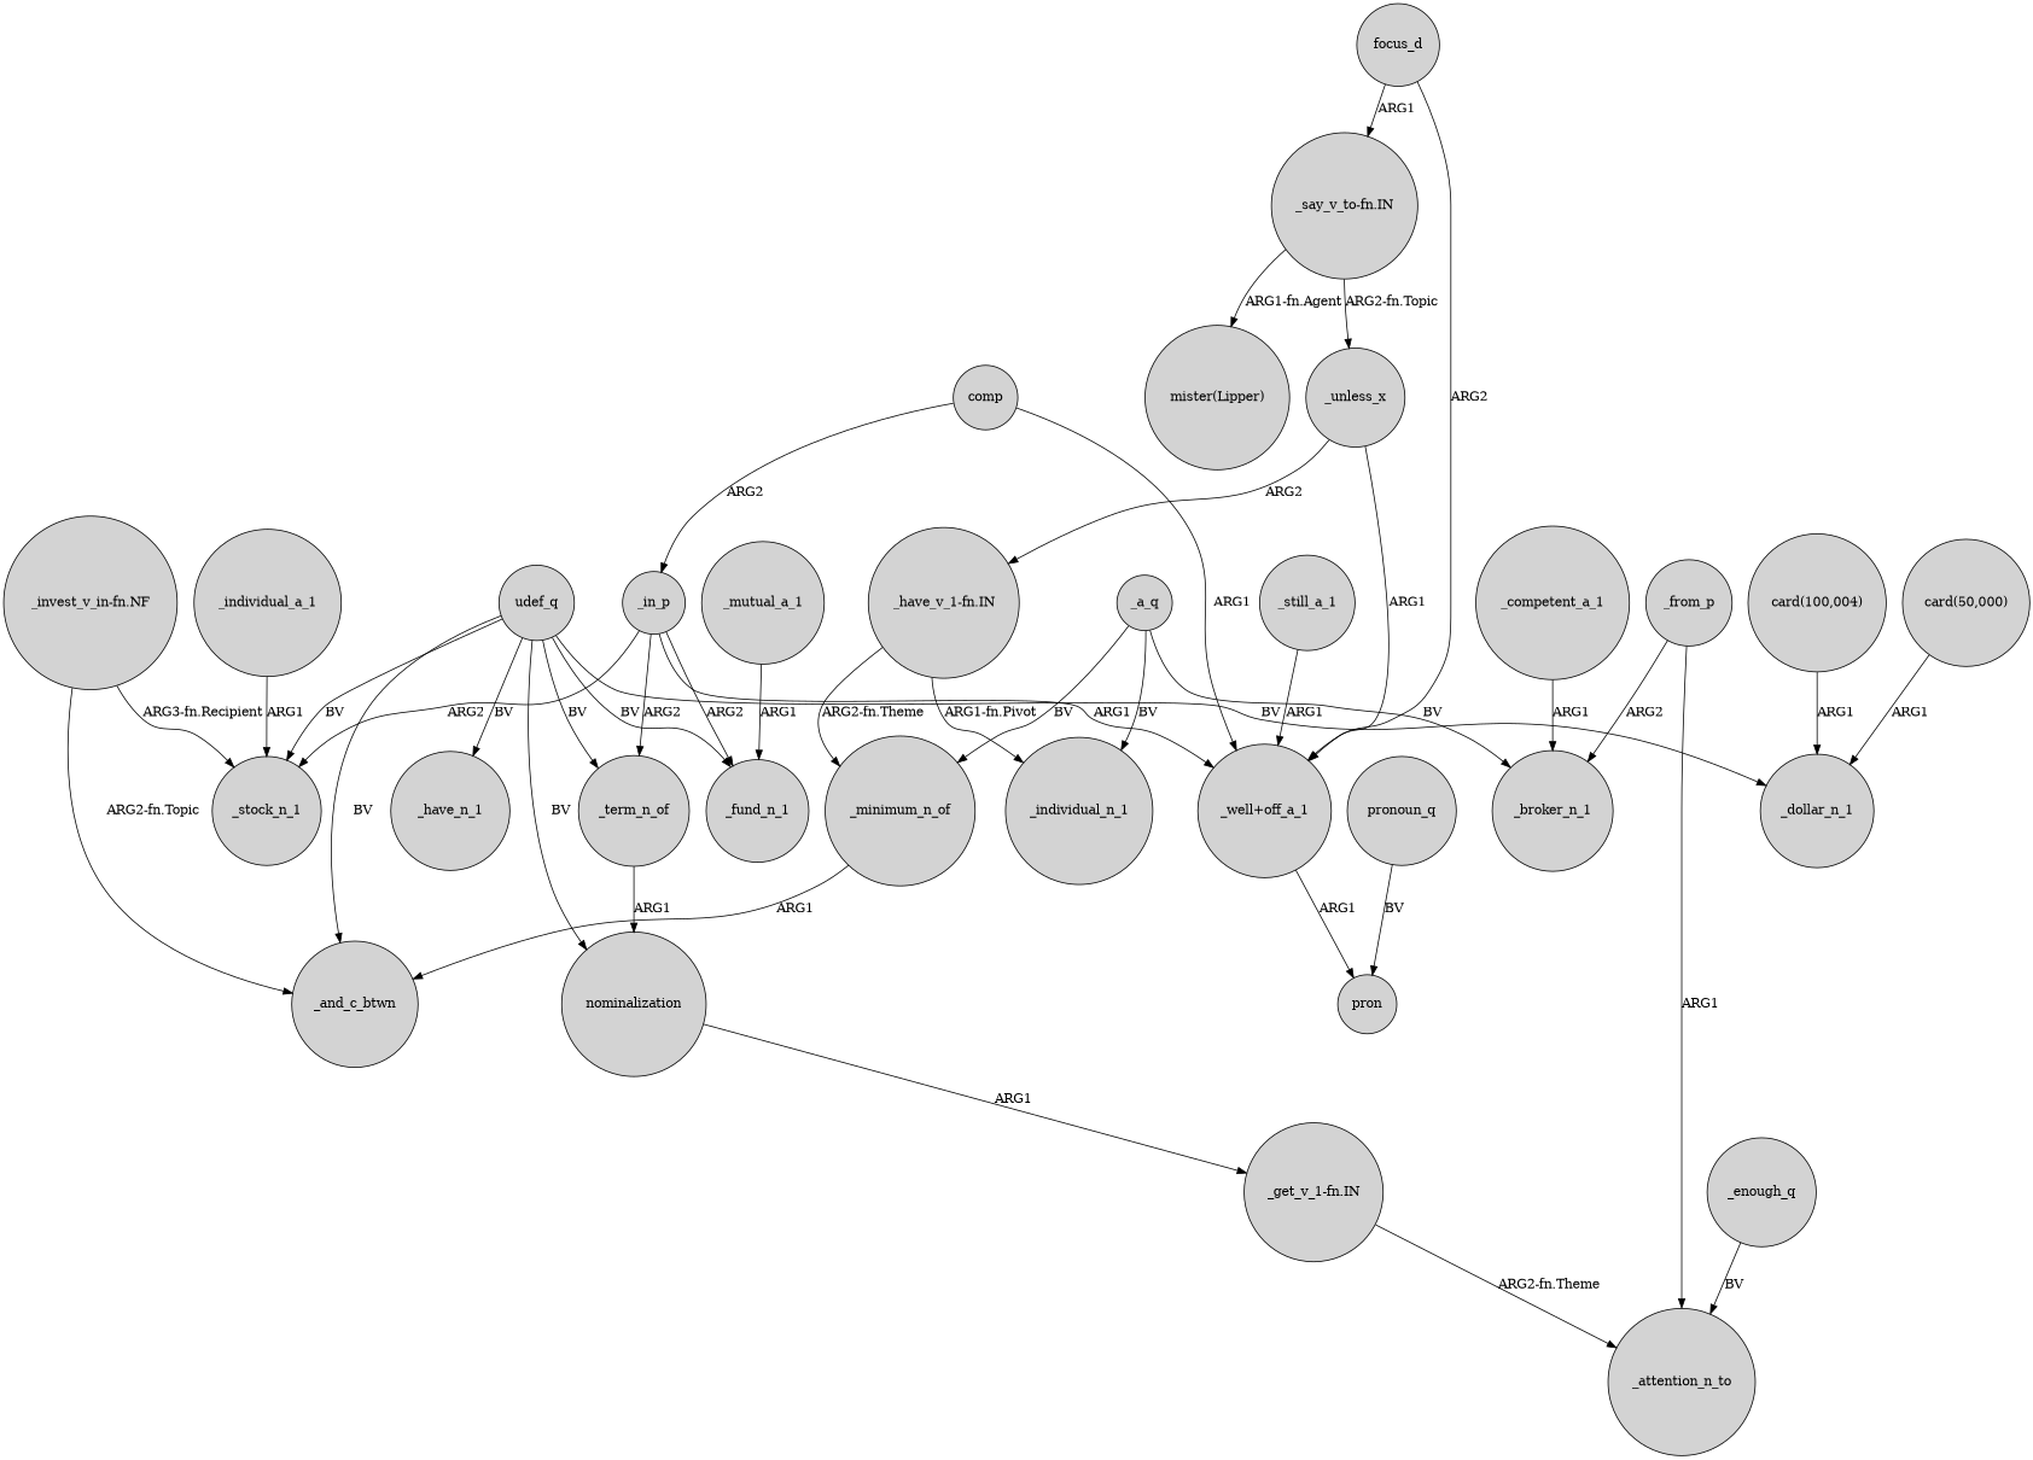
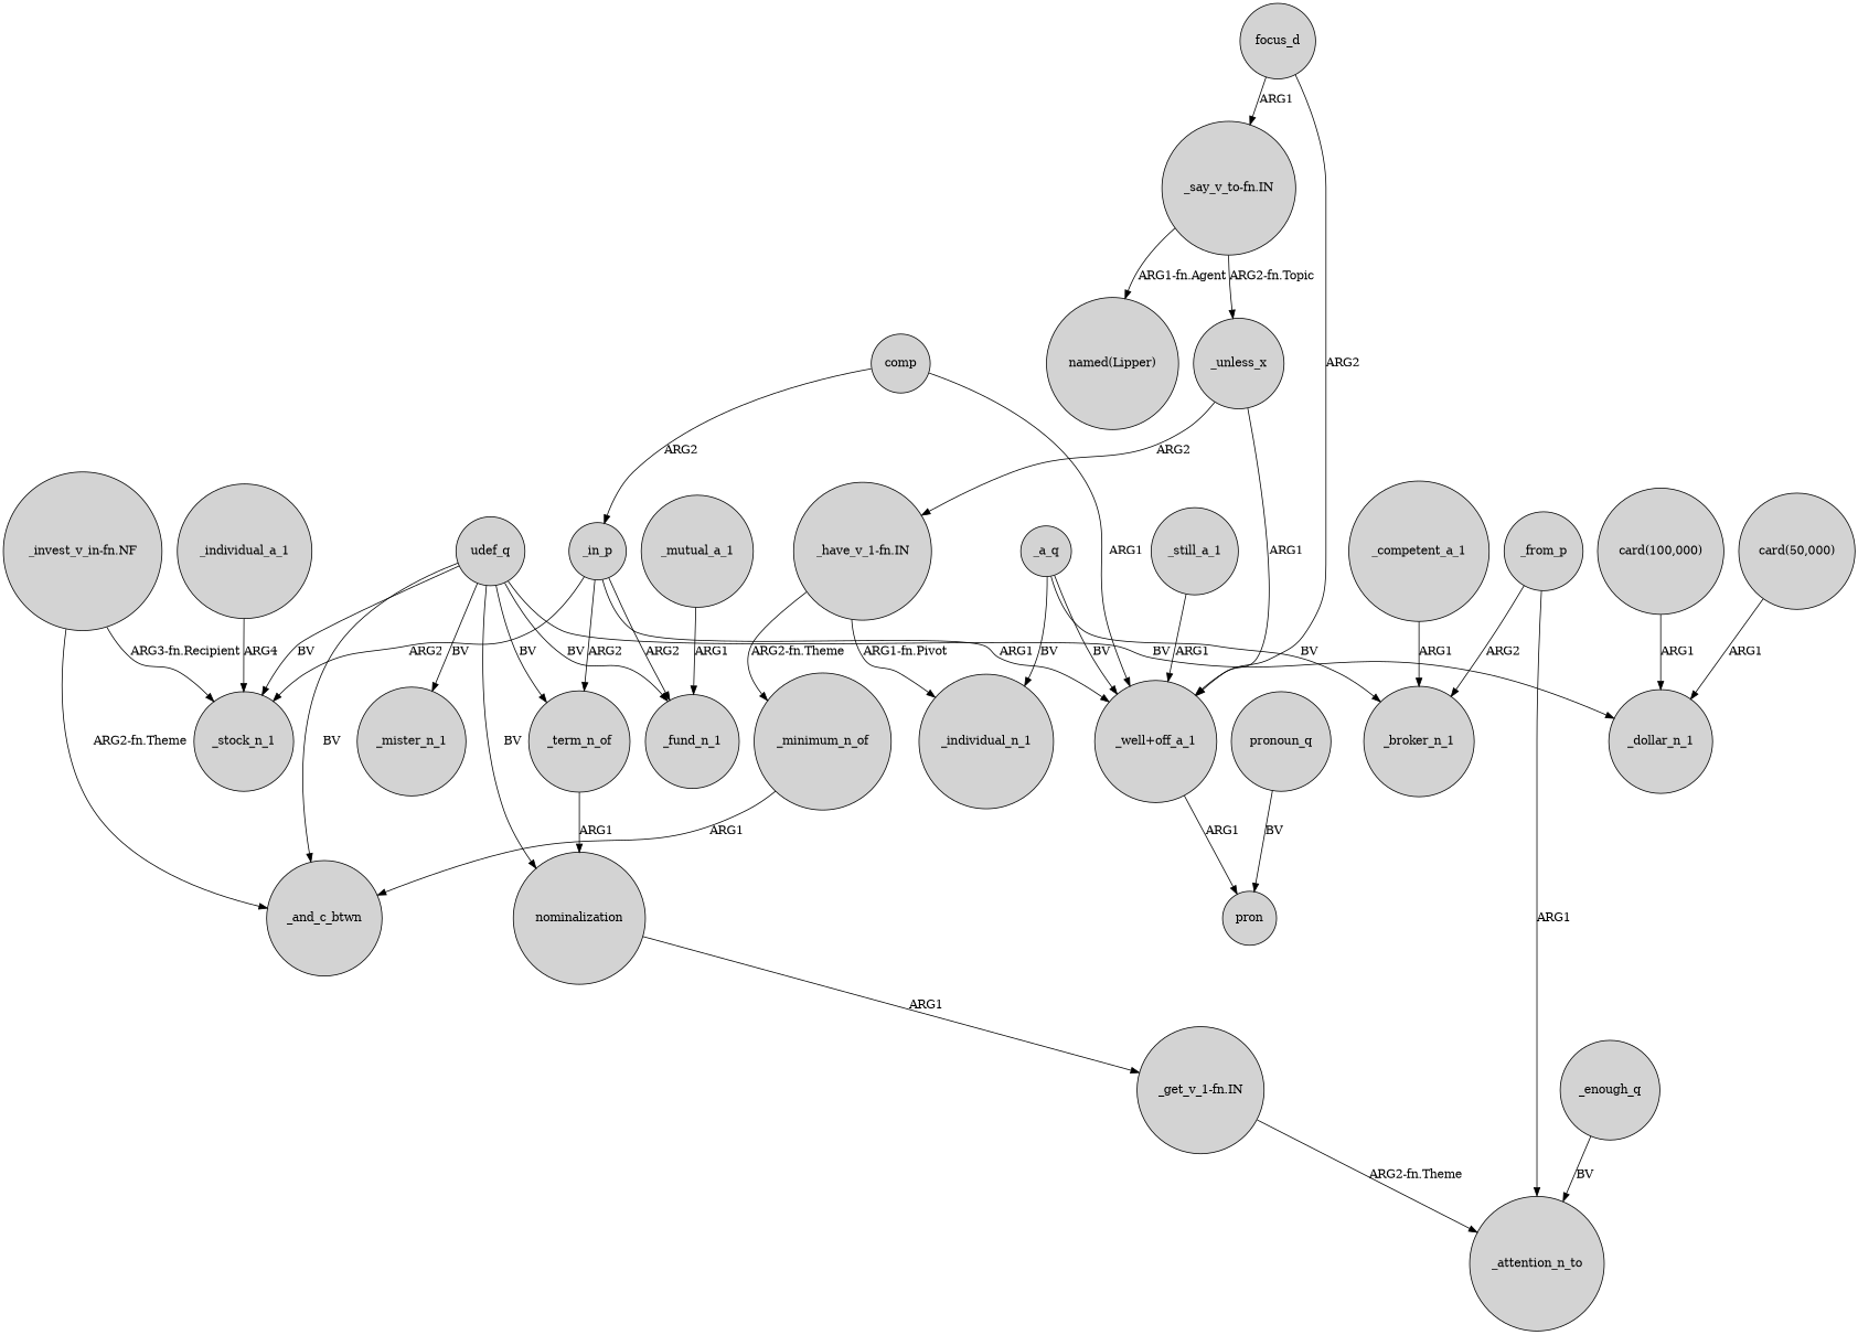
  digraph {
    node [shape=circle style=filled]
    "_invest_v_in-fn.NF"
    _stock_n_1
    _and_c_btwn
    _a_q
    _individual_n_1
    _minimum_n_of
    _broker_n_1
    "_get_v_1-fn.IN"
    _attention_n_to
    _mutual_a_1
    _fund_n_1
    _individual_a_1
    "_say_v_to-fn.IN"
-   "named(Lipper)" [label="mister(Lipper)"]
+   "named(Lipper)"
    _unless_x
    "_well+off_a_1"
    "_have_v_1-fn.IN"
    comp
    _in_p
    _term_n_of
    pron
    nominalization
    udef_q
-   _mister_n_1 [label=_have_n_1]
+   _mister_n_1
    _dollar_n_1
    _from_p
    pronoun_q
    focus_d
-   "card(100,000)" [label="card(100,004)"]
+   "card(100,000)"
    _enough_q
    "card(50,000)"
    _competent_a_1
    _still_a_1
    "_invest_v_in-fn.NF" -> _stock_n_1 [label="ARG3-fn.Recipient"]
-   "_invest_v_in-fn.NF" -> _and_c_btwn [label="ARG2-fn.Topic"]
+   "_invest_v_in-fn.NF" -> _and_c_btwn [label="ARG2-fn.Theme"]
    _a_q -> _individual_n_1 [label=BV]
-   _a_q -> _minimum_n_of [label=BV]
+   _a_q -> "_well+off_a_1" [label=BV]
    _a_q -> _broker_n_1 [label=BV]
    _minimum_n_of -> _and_c_btwn [label=ARG1]
    "_get_v_1-fn.IN" -> _attention_n_to [label="ARG2-fn.Theme"]
    _mutual_a_1 -> _fund_n_1 [label=ARG1]
-   _individual_a_1 -> _stock_n_1 [label=ARG1]
+   _individual_a_1 -> _stock_n_1 [label=ARG4]
    "_say_v_to-fn.IN" -> "named(Lipper)" [label="ARG1-fn.Agent"]
    "_say_v_to-fn.IN" -> _unless_x [label="ARG2-fn.Topic"]
    _unless_x -> "_well+off_a_1" [label=ARG1]
    _unless_x -> "_have_v_1-fn.IN" [label=ARG2]
    "_well+off_a_1" -> pron [label=ARG1]
    "_have_v_1-fn.IN" -> _individual_n_1 [label="ARG1-fn.Pivot"]
    "_have_v_1-fn.IN" -> _minimum_n_of [label="ARG2-fn.Theme"]
    comp -> "_well+off_a_1" [label=ARG1]
    comp -> _in_p [label=ARG2]
    _in_p -> _stock_n_1 [label=ARG2]
    _in_p -> _fund_n_1 [label=ARG2]
    _in_p -> "_well+off_a_1" [label=ARG1]
    _in_p -> _term_n_of [label=ARG2]
    _term_n_of -> nominalization [label=ARG1]
    nominalization -> "_get_v_1-fn.IN" [label=ARG1]
    udef_q -> _stock_n_1 [label=BV]
    udef_q -> _and_c_btwn [label=BV]
    udef_q -> _fund_n_1 [label=BV]
    udef_q -> _term_n_of [label=BV]
    udef_q -> nominalization [label=BV]
    udef_q -> _mister_n_1 [label=BV]
    udef_q -> _dollar_n_1 [label=BV]
    _from_p -> _broker_n_1 [label=ARG2]
    _from_p -> _attention_n_to [label=ARG1]
    pronoun_q -> pron [label=BV]
    focus_d -> "_say_v_to-fn.IN" [label=ARG1]
    focus_d -> "_well+off_a_1" [label=ARG2]
    "card(100,000)" -> _dollar_n_1 [label=ARG1]
    _enough_q -> _attention_n_to [label=BV]
    "card(50,000)" -> _dollar_n_1 [label=ARG1]
    _competent_a_1 -> _broker_n_1 [label=ARG1]
    _still_a_1 -> "_well+off_a_1" [label=ARG1]
  }
